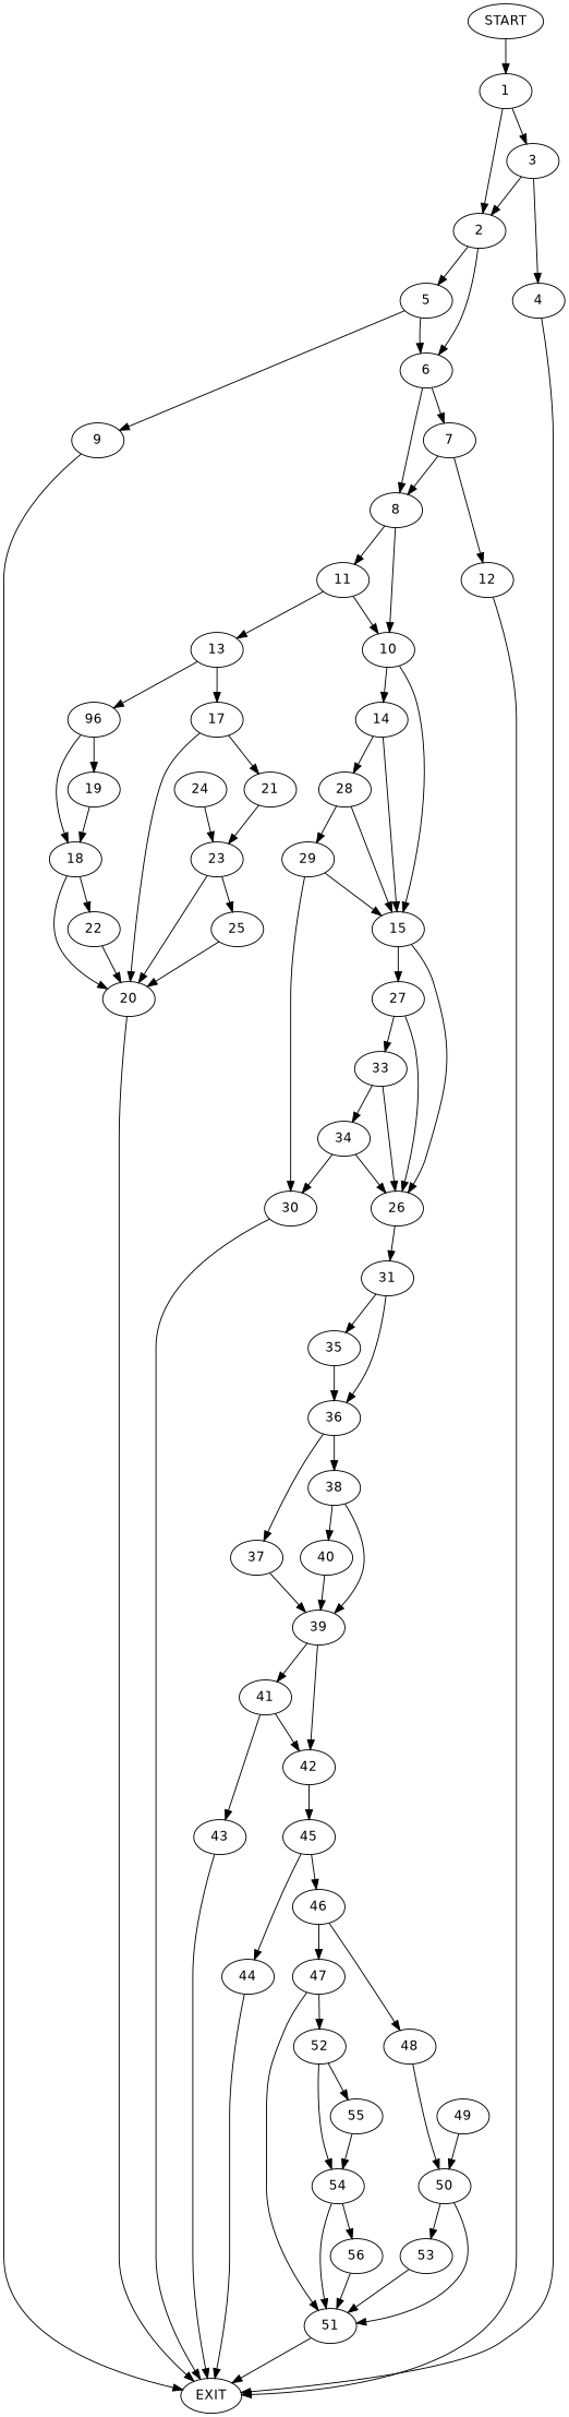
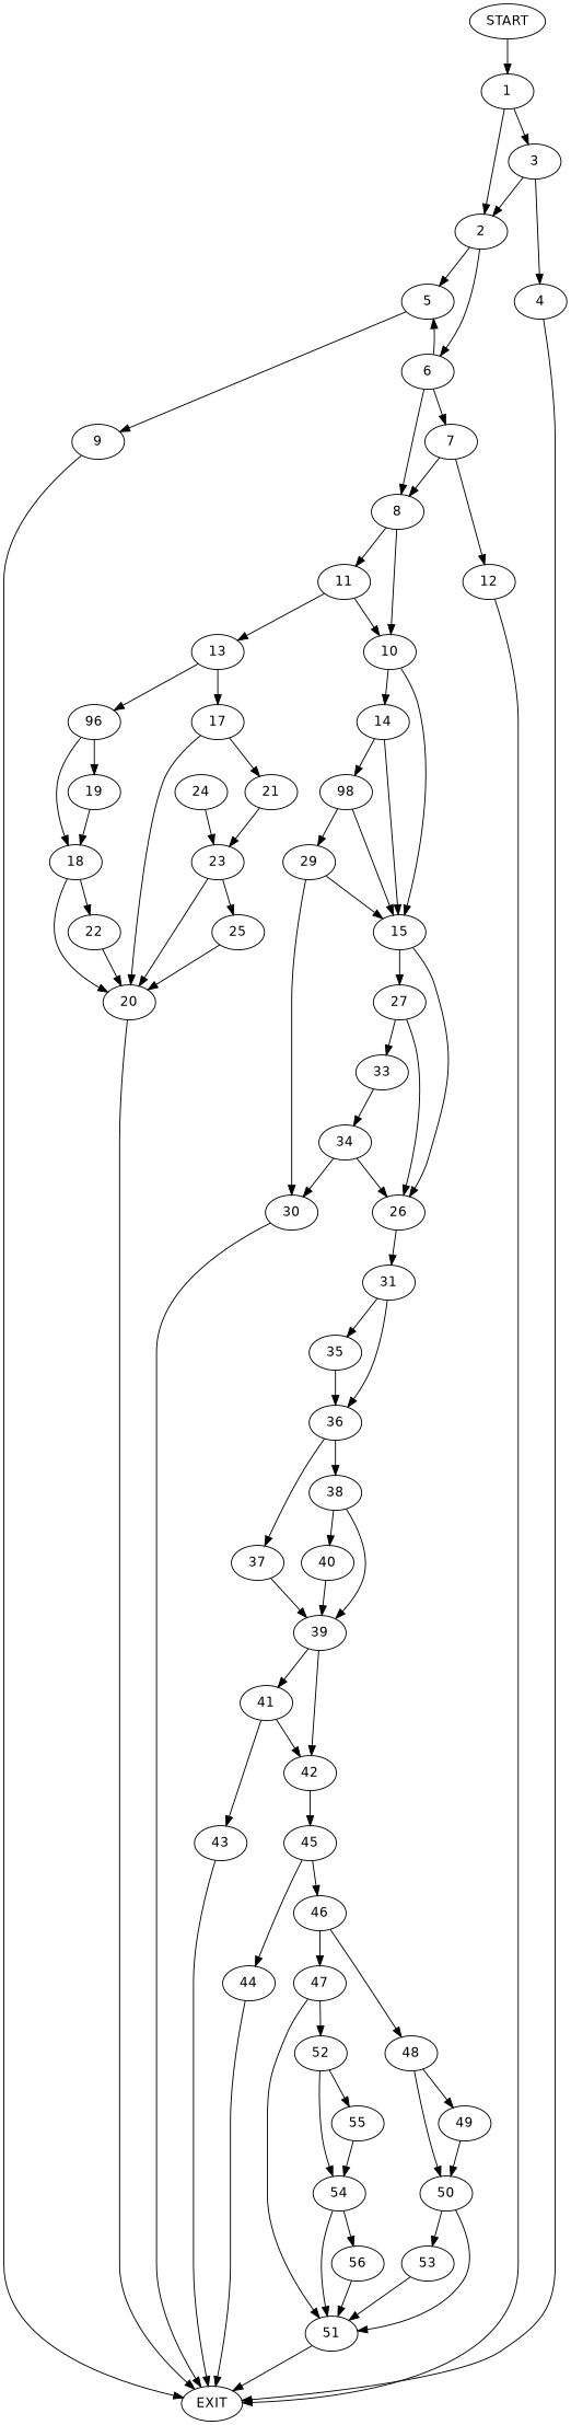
  digraph {
    fontname="DejaVu Sans"
    node [fontname="DejaVu Sans"]
    edge [fontname="DejaVu Sans"]
    n1 [label=START]
    1
    2
    3
    n5 [label=EXIT]
    5
    6
    4
    9
    7
    8
    12
    10
    11
    14
    15
    13
-   28
+   28 [label=98]
    26
    27
    n21 [label=96]
    17
    18
    19
    20
    21
    29
    31
    33
    22
    23
    25
    24
    35
    36
    34
    30
    37
    38
    39
    40
    41
    42
    43
    45
    44
    46
    47
    48
    51
    52
    49
    50
    54
    55
    53
    56
    n1 -> 1
    1 -> 2
    1 -> 3
    2 -> 5
    2 -> 6
    3 -> 2
    3 -> 4
-   5 -> 6
+   6 -> 5
    5 -> 9
    6 -> 7
    6 -> 8
    4 -> n5
    9 -> n5
    7 -> 8
    7 -> 12
    8 -> 10
    8 -> 11
    12 -> n5
    10 -> 14
    10 -> 15
    11 -> 10
    11 -> 13
    14 -> 15
    14 -> 28
    15 -> 26
    15 -> 27
    13 -> n21
    13 -> 17
    28 -> 15
    28 -> 29
    26 -> 31
    27 -> 26
    27 -> 33
    n21 -> 18
    n21 -> 19
    17 -> 20
    17 -> 21
    18 -> 20
    18 -> 22
    19 -> 18
    20 -> n5
    21 -> 23
    29 -> 15
    29 -> 30
    31 -> 35
    31 -> 36
-   33 -> 26
    33 -> 34
    22 -> 20
    23 -> 20
    23 -> 25
    25 -> 20
    24 -> 23
    35 -> 36
    36 -> 37
    36 -> 38
    34 -> 26
    34 -> 30
    30 -> n5
    37 -> 39
    38 -> 39
    38 -> 40
    39 -> 41
    39 -> 42
    40 -> 39
    41 -> 42
    41 -> 43
    42 -> 45
    43 -> n5
    45 -> 44
    45 -> 46
    44 -> n5
    46 -> 47
    46 -> 48
    47 -> 51
    47 -> 52
+   48 -> 49
    48 -> 50
    51 -> n5
    52 -> 54
    52 -> 55
    49 -> 50
    50 -> 51
    50 -> 53
    54 -> 51
    54 -> 56
    55 -> 54
    53 -> 51
    56 -> 51
  }
